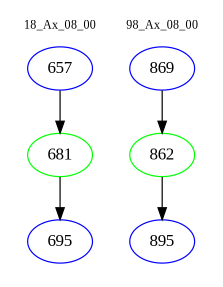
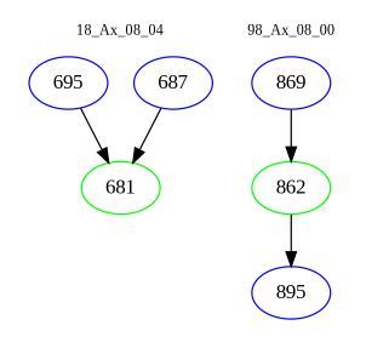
  digraph {
    fontname="Liberation Serif"
    node [color=blue fontname="Liberation Serif"]
    edge [color=black fontname="Liberation Serif"]
-   n1 [label=657]
+   n1 [label=687]
    n2 [color=green label=681]
    n3 [label=695]
    n4 [label=869]
    n5 [color=green label=862]
    n6 [label=895]
    subgraph cluster_1 {
      color=white
      fontsize=10
-     label="18_Ax_08_00"
+     label="18_Ax_08_04"
      n1
      n2
      n3
    }
    subgraph cluster_2 {
      color=white
      fontsize=10
      label="98_Ax_08_00"
      n4
      n5
      n6
    }
    n1 -> n2
-   n2 -> n3
+   n3 -> n2
    n4 -> n5
    n5 -> n6
  }
